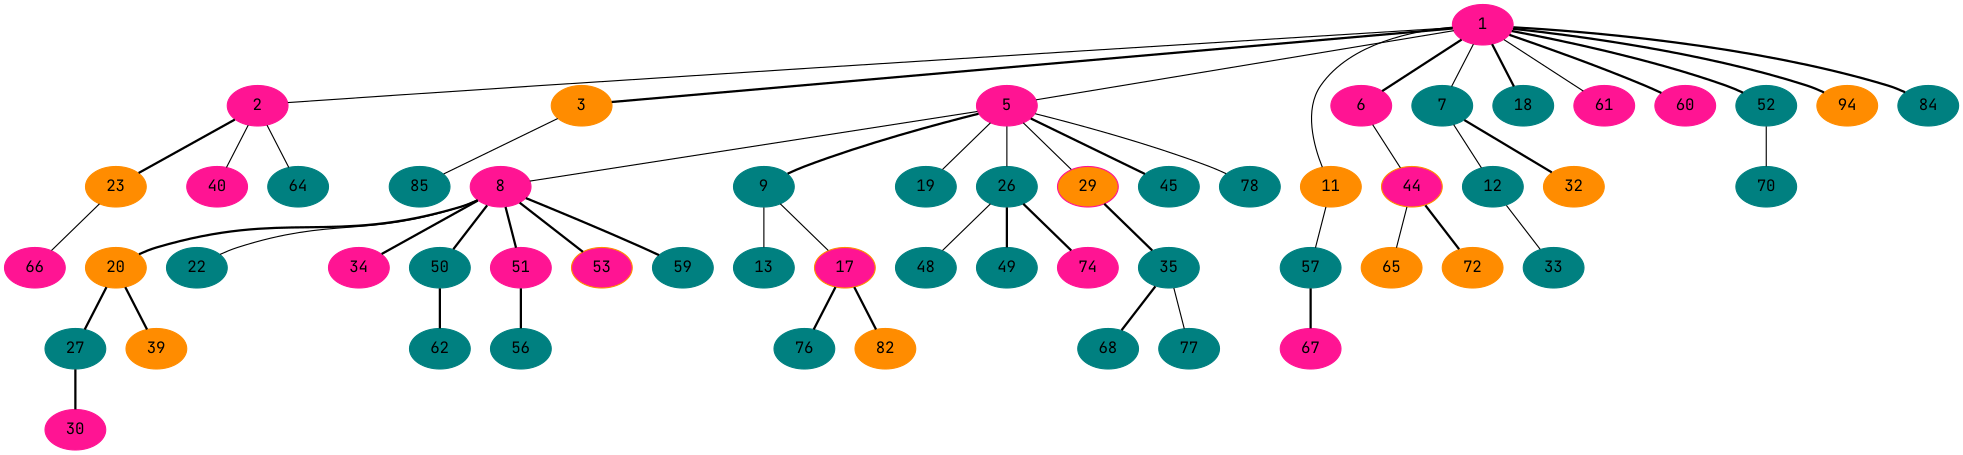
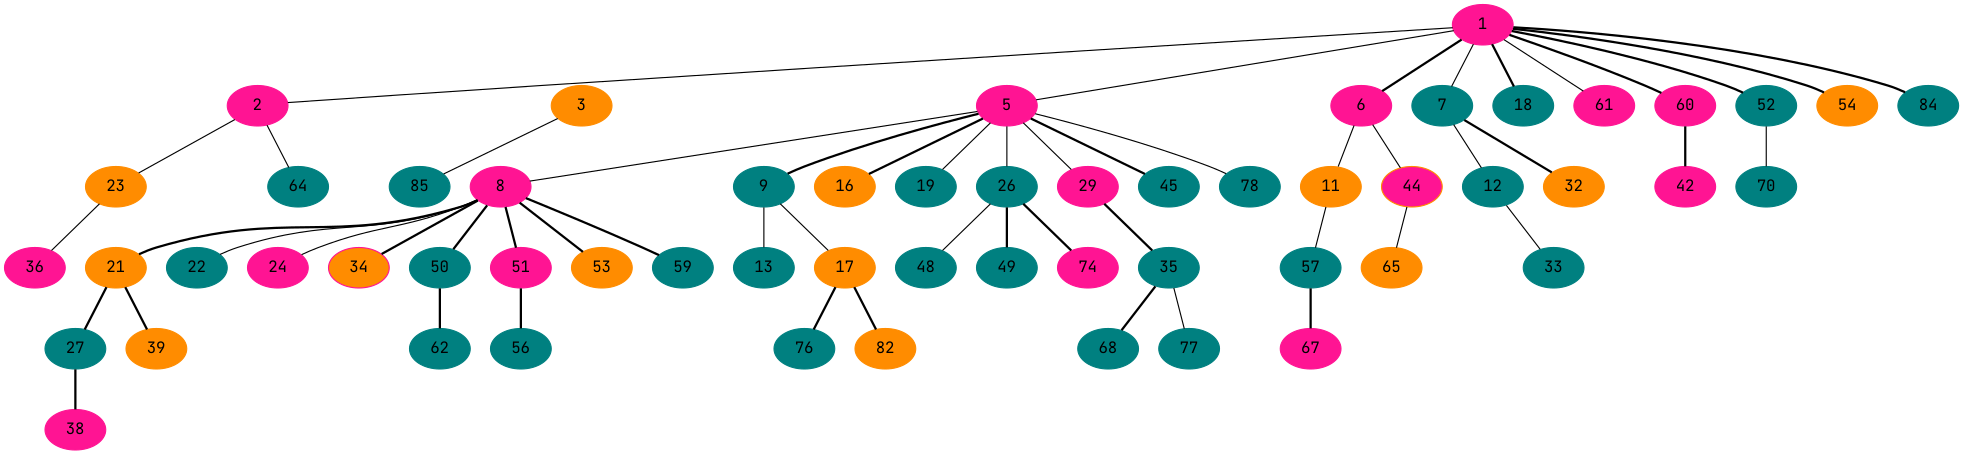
  graph {
    fontname="JetBrains Mono"
    node [color=teal fontname="JetBrains Mono" style=filled]
    edge [fontname="JetBrains Mono" style=bold]
    1 [color=deeppink super="+4"]
    2 [color=deeppink super="+61"]
    3 [color=darkorange super="+14"]
    5 [color=deeppink super="+15"]
    6 [color=deeppink]
    7 [super="+28"]
    11 [color=darkorange]
    18
    n9 [color=deeppink label=61]
    n10 [color=deeppink label=60]
    52 [super="+73"]
-   54 [color=darkorange label=94]
+   54 [color=darkorange]
    84
    23 [color=darkorange super="+81"]
-   40 [color=deeppink]
    64
    85
    8 [color=deeppink super="+10"]
    9 [super="+25"]
+   16 [color=darkorange]
    19 [super="+47"]
    26 [super="+41"]
-   29 [color=deeppink super="+31" fillcolor=darkorange]
+   29 [color=deeppink super="+31"]
    45 [super="+83"]
    78
    44 [color=darkorange fillcolor=deeppink super="+55"]
    12
    32 [color=darkorange super="+58"]
    57 [super="+79"]
+   42 [color=deeppink]
    70
-   66 [color=deeppink]
-   20 [color=darkorange super="+63"]
+   66 [color=deeppink label=36]
+   20 [color=darkorange super="+63" label=21]
    22
-   34 [color=deeppink super="+46"]
+   24 [color=deeppink super="+36"]
+   34 [color=deeppink super="+46" fillcolor=darkorange]
    50
    51 [color=deeppink super="+60"]
-   53 [color=darkorange fillcolor=deeppink]
+   53 [color=darkorange]
    59
    13 [super="+71"]
-   17 [color=darkorange super="+75" fillcolor=deeppink]
+   17 [color=darkorange super="+75"]
    48
    49
    74 [color=deeppink]
    35 [super="+43"]
    65 [color=darkorange super="+80"]
-   72 [color=darkorange]
    33 [super="+37"]
    27
    39 [color=darkorange]
    62
    56
    76
    82 [color=darkorange]
    67 [color=deeppink]
-   38 [color=deeppink label=30]
+   38 [color=deeppink]
    68
    77
    1 -- 2 [style=solid]
-   1 -- 3
    1 -- 5 [style=solid]
    1 -- 6
    1 -- 7 [style=solid]
-   1 -- 11 [style=solid]
+   6 -- 11 [style=solid]
    1 -- 18
    1 -- n9 [style=solid]
    1 -- n10
    1 -- 52
    1 -- 54
    1 -- 84
-   2 -- 23
-   2 -- 40 [style=solid]
+   2 -- 23 [style=solid]
    2 -- 64 [style=solid]
    3 -- 85 [style=solid]
    5 -- 8 [style=solid]
    5 -- 9
+   5 -- 16
    5 -- 19 [style=solid]
    5 -- 26 [style=solid]
    5 -- 29 [style=solid]
    5 -- 45
    5 -- 78 [style=solid]
    6 -- 44 [style=solid]
    7 -- 12 [style=solid]
    7 -- 32
    11 -- 57 [style=solid]
+   n10 -- 42
    52 -- 70 [style=solid]
    23 -- 66 [style=solid]
    8 -- 20
    8 -- 22 [style=solid]
+   8 -- 24 [style=solid]
    8 -- 34
    8 -- 50
    8 -- 51
    8 -- 53
    8 -- 59
    9 -- 13 [style=solid]
    9 -- 17 [style=solid]
    26 -- 48 [style=solid]
    26 -- 49
    26 -- 74
    29 -- 35
    44 -- 65 [style=solid]
-   44 -- 72
    12 -- 33 [style=solid]
    57 -- 67
    20 -- 27
    20 -- 39
    50 -- 62
    51 -- 56
    17 -- 76
    17 -- 82
    35 -- 68
    35 -- 77 [style=solid]
    27 -- 38
  }
